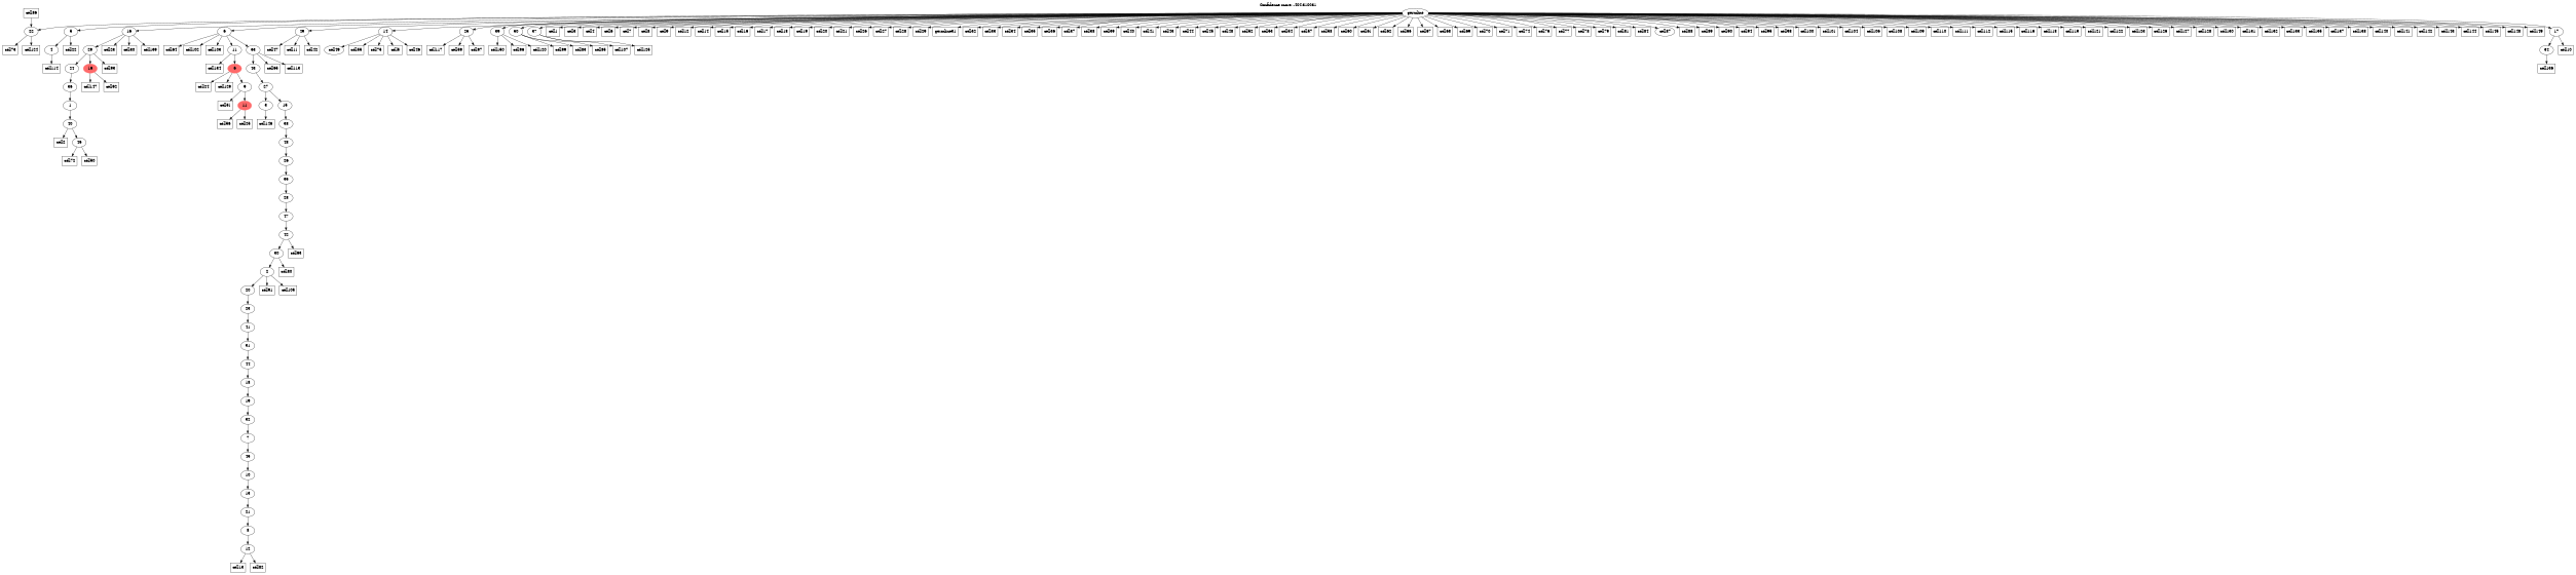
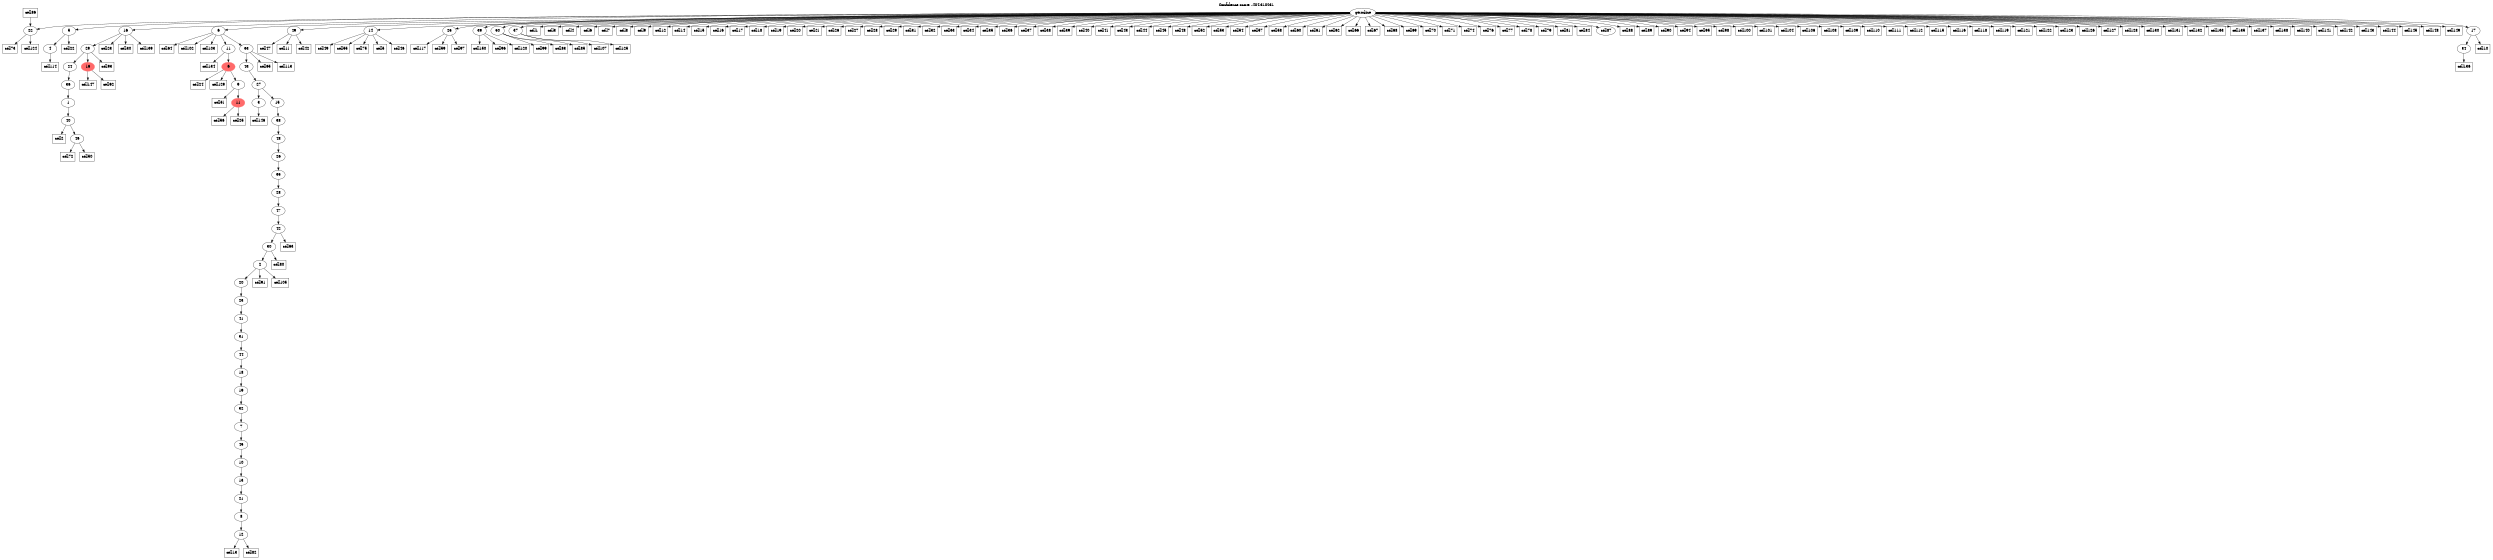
  digraph {
    label="Confidence score: -404.310231"
    labelloc=t
    node [shape=box]
    n1 [label=17 shape=""]
    n2 [label=34 shape=""]
    cell10
    cell136
    n5 [label=5 shape=""]
    n6 [label=4 shape=""]
    cell22
    cell114
    n9 [label=40 shape=""]
    n10 [label=46 shape=""]
    cell2
    cell50
    cell72
    n14 [label=1 shape=""]
    n15 [label=36 shape=""]
    n16 [label=24 shape=""]
    n17 [label=29 shape=""]
    n18 [color=indianred1 label=16 style=filled shape=""]
    cell93
    cell92
    cell147
    n22 [label=16 shape=""]
    cell23
    cell30
    cell139
    n26 [label=9 shape=""]
    n27 [color=indianred1 label=11 style=filled shape=""]
    cell51
    cell25
    cell56
    n31 [color=indianred1 label=6 style=filled shape=""]
    cell24
    cell129
    n34 [label=11 shape=""]
    cell134
    n36 [label=8 shape=""]
    n37 [label=12 shape=""]
    cell13
    cell82
    n40 [label=21 shape=""]
    n41 [label=13 shape=""]
    n42 [label=10 shape=""]
    n43 [label=45 shape=""]
    n44 [label=7 shape=""]
    n45 [label=32 shape=""]
    n46 [label=19 shape=""]
    n47 [label=18 shape=""]
    n48 [label=44 shape=""]
    n49 [label=31 shape=""]
    n50 [label=41 shape=""]
    n51 [label=23 shape=""]
    n52 [label=20 shape=""]
    n53 [label=2 shape=""]
    cell91
    cell105
    n56 [label=30 shape=""]
    cell80
    n58 [label=42 shape=""]
    cell63
    n60 [label=47 shape=""]
    n61 [label=28 shape=""]
    n62 [label=35 shape=""]
    n63 [label=26 shape=""]
    n64 [label=48 shape=""]
    n65 [label=38 shape=""]
    n66 [label=15 shape=""]
    n67 [label=27 shape=""]
    n68 [label=3 shape=""]
    cell146
    n70 [label=43 shape=""]
    n71 [label=33 shape=""]
    cell65
    cell113
    n74 [label=6 shape=""]
    cell64
    cell102
    cell103
    n78 [label=germline shape=""]
    n79 [label=49 shape=""]
    n80 [label=22 shape=""]
    n81 [label=14 shape=""]
    n82 [label=25 shape=""]
    n83 [label=39 shape=""]
    n84 [label=50 shape=""]
    n85 [label=37 shape=""]
    cell1
    cell3
    cell4
    cell6
    cell7
    cell8
    cell9
    cell12
    cell14
    cell15
    cell16
    cell17
    cell18
    cell19
    cell20
    cell21
    cell26
    cell27
    cell28
    cell29
-   cell31 [label=germline31]
+   cell31
    cell32
    cell33
    cell34
    cell35
    cell36
    cell37
    cell38
    cell39
    cell40
    cell41
    cell43
    cell44
    cell45
    cell48
    cell52
    cell53
    cell54
    cell57
    cell58
    cell60
    cell61
    cell62
    cell66
    cell67
    cell68
    cell69
    cell70
    cell71
    cell74
    cell76
    cell77
    cell78
    cell79
    cell81
    cell84
    cell87 [shape=ellipse]
    cell88
    cell89
    cell90
    cell94
    cell95
    cell98
    cell100
    cell101
    cell104
    cell106
    cell108
    cell109
    cell110
    cell111
    cell112
    cell115
    cell116
    cell118
    cell119
    cell121
    cell122
    cell123
    cell126
    cell127
    cell128
    cell130
    cell131
    cell132
    cell133
    cell135
    cell137
    cell138
    cell140
    cell141
    cell142
    cell143
    cell144
    cell145
    cell148
    cell149
    cell11
    cell42
    cell47
    cell73
    cell124
    cell5
    cell46
-   cell49 [shape=ellipse]
+   cell49
    cell55
    cell75
    cell59
    cell97
    cell117
    cell96
    cell120
    cell150
    cell83
    cell85
    cell99
    cell107
    cell125
    cell86
    n1 -> n2
    n1 -> cell10
    n2 -> cell136
    n5 -> n6
    n5 -> cell22
    n6 -> cell114
    n9 -> n10
    n9 -> cell2
    n10 -> cell50
    n10 -> cell72
    n14 -> n9
    n15 -> n14
    n16 -> n15
    n17 -> n16
    n17 -> n18
    n17 -> cell93
    n18 -> cell92
    n18 -> cell147
    n22 -> n17
    n22 -> cell23
    n22 -> cell30
    n22 -> cell139
    n26 -> n27
    n26 -> cell51
    n27 -> cell25
    n27 -> cell56
    n31 -> n26
    n31 -> cell24
    n31 -> cell129
    n34 -> n31
    n34 -> cell134
    n36 -> n37
    n37 -> cell13
    n37 -> cell82
    n40 -> n36
    n41 -> n40
    n42 -> n41
    n43 -> n42
    n44 -> n43
    n45 -> n44
    n46 -> n45
    n47 -> n46
    n48 -> n47
    n49 -> n48
    n50 -> n49
    n51 -> n50
    n52 -> n51
    n53 -> n52
    n53 -> cell91
    n53 -> cell105
    n56 -> n53
    n56 -> cell80
    n58 -> n56
    n58 -> cell63
    n60 -> n58
    n61 -> n60
    n62 -> n61
    n63 -> n62
    n64 -> n63
    n65 -> n64
    n66 -> n65
    n67 -> n66
    n67 -> n68
    n68 -> cell146
    n70 -> n67
    n71 -> n70
    n71 -> cell65
    n71 -> cell113
    n74 -> n34
    n74 -> n71
    n74 -> cell64
    n74 -> cell102
    n74 -> cell103
    n78 -> n1
    n78 -> n5
    n78 -> n22
    n78 -> n74
    n78 -> n79
    n78 -> n80
    n78 -> n81
    n78 -> n82
    n78 -> n83
    n78 -> n84
    n78 -> n85
    n78 -> cell1
    n78 -> cell3
    n78 -> cell4
    n78 -> cell6
    n78 -> cell7
    n78 -> cell8
    n78 -> cell9
    n78 -> cell12
    n78 -> cell14
    n78 -> cell15
    n78 -> cell16
    n78 -> cell17
    n78 -> cell18
    n78 -> cell19
    n78 -> cell20
    n78 -> cell21
    n78 -> cell26
    n78 -> cell27
    n78 -> cell28
    n78 -> cell29
    n78 -> cell31
    n78 -> cell32
    n78 -> cell33
    n78 -> cell34
    n78 -> cell35
    n78 -> cell36
    n78 -> cell37
    n78 -> cell38
    n78 -> cell39
    n78 -> cell40
    n78 -> cell41
    n78 -> cell43
    n78 -> cell44
    n78 -> cell45
    n78 -> cell48
    n78 -> cell52
    n78 -> cell53
    n78 -> cell54
    n78 -> cell57
    n78 -> cell58
    n78 -> cell60
    n78 -> cell61
    n78 -> cell62
    n78 -> cell66
    n78 -> cell67
    n78 -> cell68
    n78 -> cell69
    n78 -> cell70
    n78 -> cell71
    n78 -> cell74
    n78 -> cell76
    n78 -> cell77
    n78 -> cell78
    n78 -> cell79
    n78 -> cell81
    n78 -> cell84
    n78 -> cell87
    n78 -> cell88
    n78 -> cell89
    n78 -> cell90
    n78 -> cell94
    n78 -> cell95
    n78 -> cell98
    n78 -> cell100
    n78 -> cell101
    n78 -> cell104
    n78 -> cell106
    n78 -> cell108
    n78 -> cell109
    n78 -> cell110
    n78 -> cell111
    n78 -> cell112
    n78 -> cell115
    n78 -> cell116
    n78 -> cell118
    n78 -> cell119
    n78 -> cell121
    n78 -> cell122
    n78 -> cell123
    n78 -> cell126
    n78 -> cell127
    n78 -> cell128
    n78 -> cell130
    n78 -> cell131
    n78 -> cell132
    n78 -> cell133
    n78 -> cell135
    n78 -> cell137
    n78 -> cell138
    n78 -> cell140
    n78 -> cell141
    n78 -> cell142
    n78 -> cell143
    n78 -> cell144
    n78 -> cell145
    n78 -> cell148
    n78 -> cell149
    n79 -> cell11
    n79 -> cell42
    n79 -> cell47
    n80 -> cell73
    n80 -> cell124
    n81 -> cell5
    n81 -> cell46
    n81 -> cell49
    n81 -> cell55
    n81 -> cell75
    n82 -> cell59
    n82 -> cell97
    n82 -> cell117
    n83 -> cell96
    n83 -> cell120
    n83 -> cell150
    n84 -> cell83
    n84 -> cell85
    n84 -> cell99
    n85 -> cell107
    n85 -> cell125
    cell86 -> n80
  }
